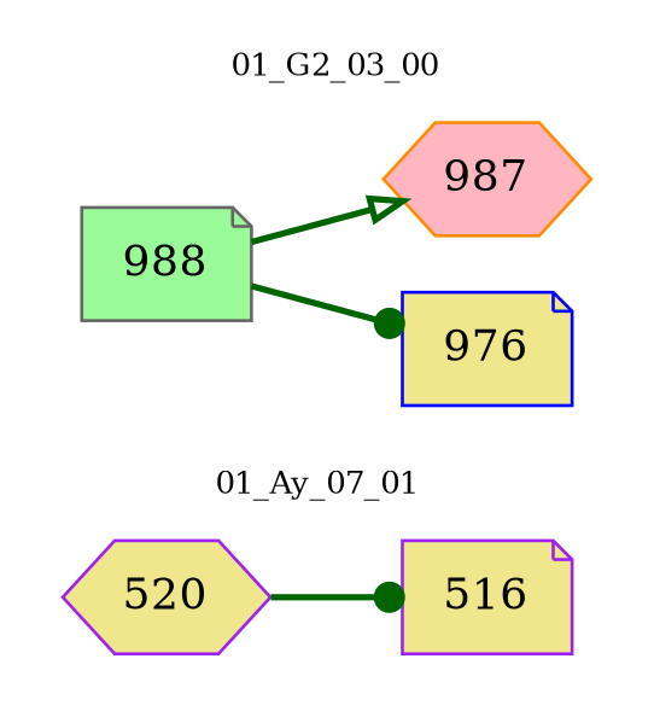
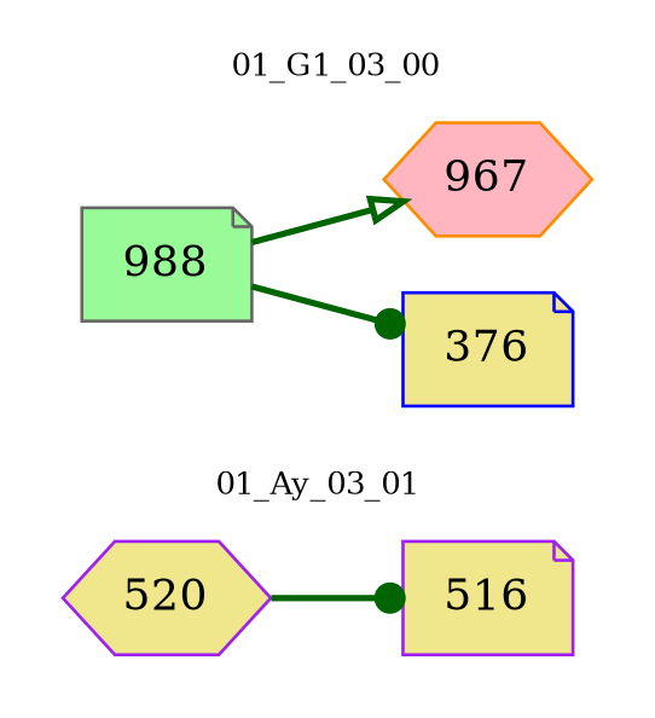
  digraph {
    rankdir=LR
    node [color=purple fillcolor=khaki shape=note style=filled]
    edge [arrowhead=dot color=darkgreen style=bold]
    n1 [label=520 shape=hexagon]
    n2 [label=516]
    n3 [color=gray40 fillcolor=palegreen label=988]
-   n4 [color=blue label=976]
-   n5 [color=darkorange fillcolor=lightpink label=987 shape=hexagon]
+   n4 [color=blue label=376]
+   n5 [color=darkorange fillcolor=lightpink label=967 shape=hexagon]
    subgraph cluster_1 {
      color=white
      fontsize=10
-     label="01_Ay_07_01"
+     label="01_Ay_03_01"
      n1
      n2
    }
    subgraph cluster_2 {
      color=white
      fontsize=10
-     label="01_G2_03_00"
+     label="01_G1_03_00"
      n3
      n4
      n5
    }
    n1 -> n2
    n3 -> n4
    n3 -> n5 [arrowhead=onormal]
  }
